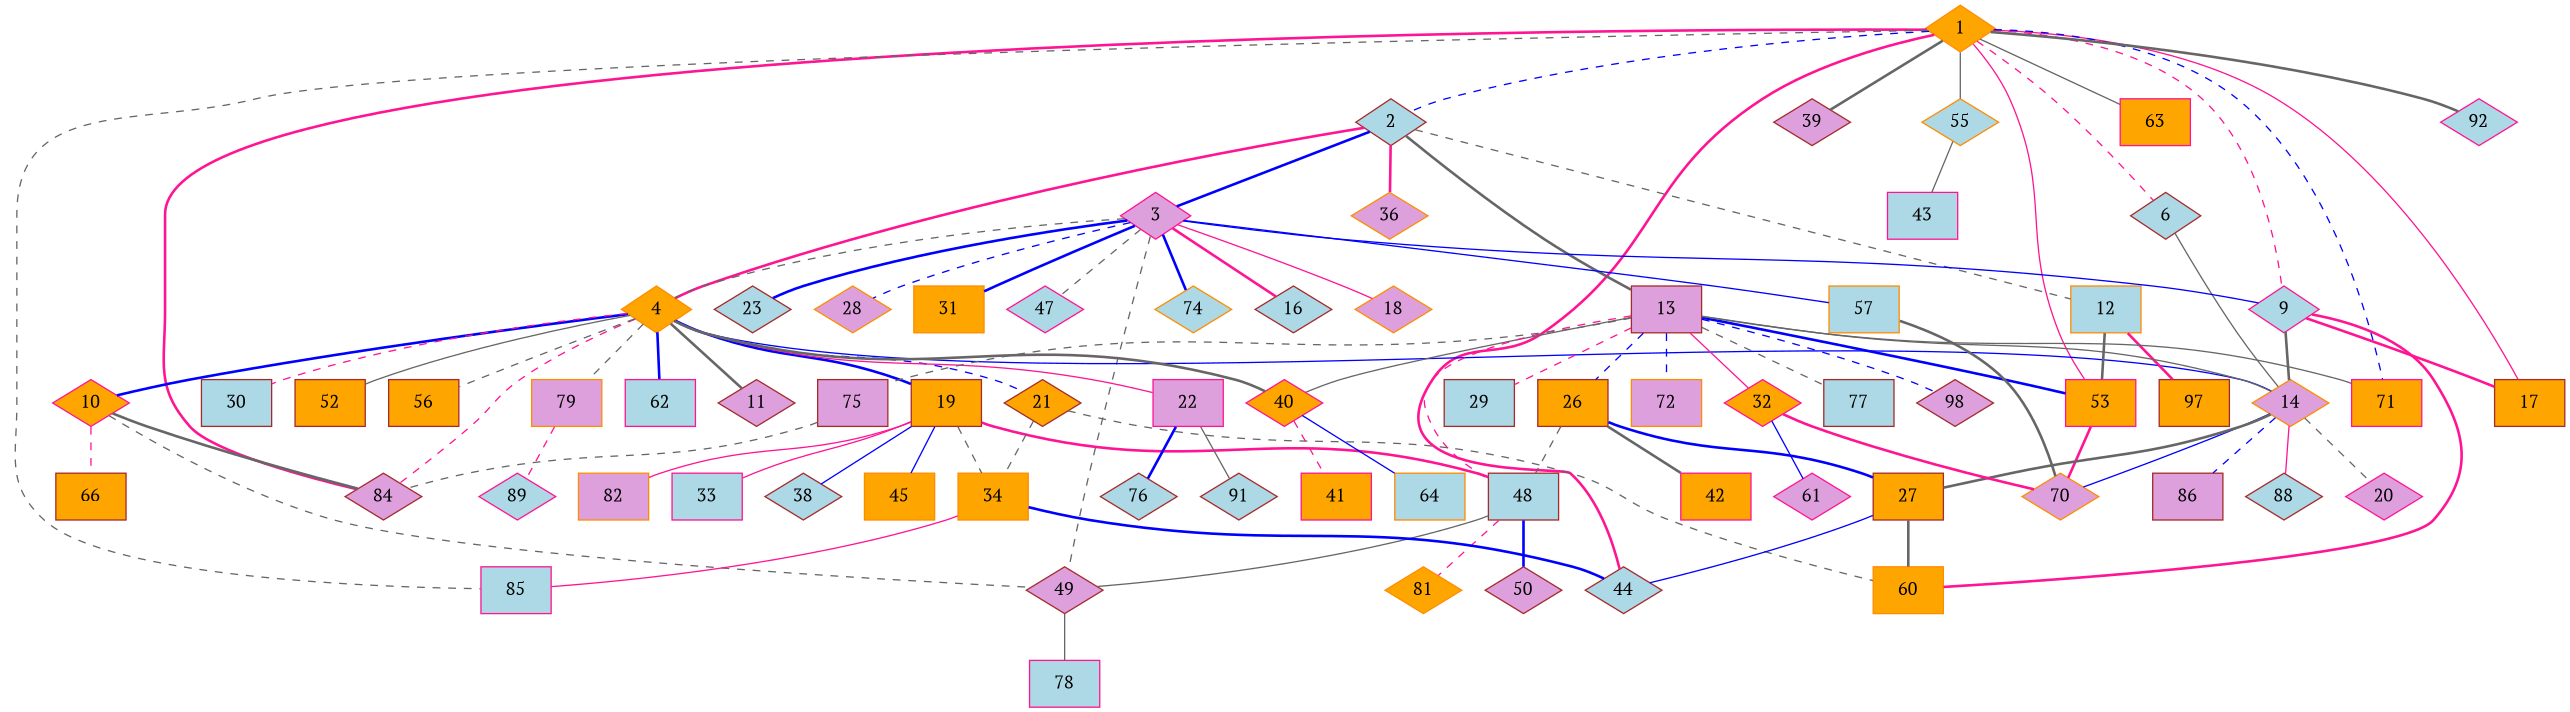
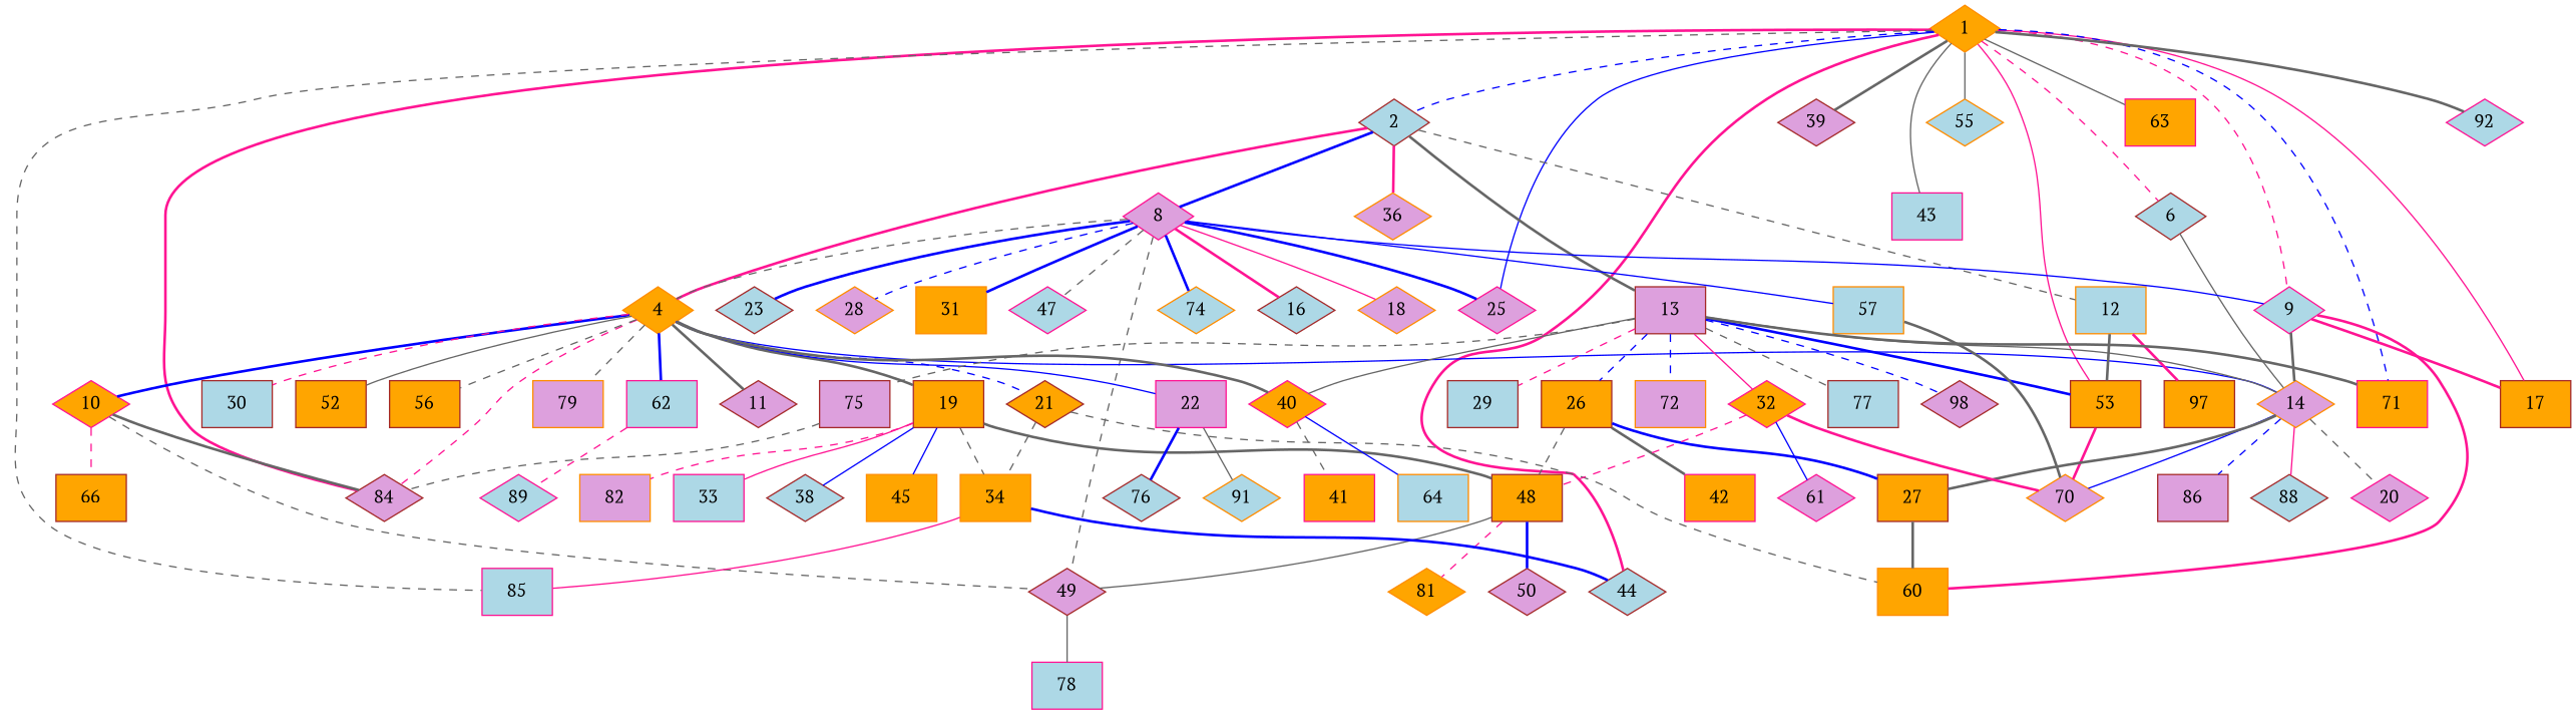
  graph {
    fontname="PT Serif"
    node [color=brown fillcolor=lightblue fontname="PT Serif" shape=diamond style=filled]
    edge [color=gray40 fontname="PT Serif" style=bold]
    1 [color=darkorange fillcolor=orange super="+7"]
    2 [super="+15"]
    6 [super="+90"]
    9 [color=deeppink super="+93"]
    17 [fillcolor=orange shape=box super="+95"]
+   25 [color=deeppink fillcolor=plum]
    39 [fillcolor=plum]
    43 [color=deeppink shape=box]
    44
-   53 [color=deeppink fillcolor=orange shape=box super="+87"]
+   53 [fillcolor=orange shape=box super="+87"]
    55 [color=darkorange]
    63 [color=deeppink fillcolor=orange shape=box]
    71 [color=deeppink fillcolor=orange shape=box]
    84 [fillcolor=plum super="+99"]
    85 [color=deeppink shape=box]
    92 [color=deeppink]
-   3 [color=deeppink fillcolor=plum super="+8"]
+   3 [color=deeppink fillcolor=plum super="+8" label=8]
    4 [color=darkorange fillcolor=orange super="+5"]
    12 [color=darkorange shape=box]
    13 [fillcolor=plum shape=box super="+83"]
    36 [color=darkorange fillcolor=plum]
    14 [color=darkorange fillcolor=plum super="+37"]
    60 [color=darkorange fillcolor=orange shape=box]
    70 [color=darkorange fillcolor=plum super="+96"]
    16
    18 [color=darkorange fillcolor=plum]
    23
    28 [color=darkorange fillcolor=plum]
    31 [color=darkorange fillcolor=orange shape=box]
    47 [color=deeppink]
    49 [fillcolor=plum super="+80"]
    57 [color=darkorange shape=box super="+69"]
    74 [color=darkorange]
    10 [color=deeppink fillcolor=orange super="+67"]
    11 [fillcolor=plum super="+35"]
    19 [fillcolor=orange shape=box super="+94"]
    21 [fillcolor=orange super="+73"]
    22 [color=deeppink fillcolor=plum shape=box super="+51"]
    30 [shape=box]
    40 [color=deeppink fillcolor=orange super="+46"]
    52 [fillcolor=orange shape=box]
    56 [fillcolor=orange shape=box]
    62 [color=deeppink shape=box]
    79 [color=darkorange fillcolor=plum shape=box]
    97 [fillcolor=orange shape=box]
    26 [fillcolor=orange shape=box]
    29 [shape=box]
    32 [color=deeppink fillcolor=orange]
-   48 [shape=box super="+100"]
+   48 [fillcolor=orange shape=box super="+100"]
    72 [color=darkorange fillcolor=plum shape=box]
    75 [fillcolor=plum shape=box]
    77 [shape=box]
    98 [fillcolor=plum]
    78 [color=deeppink shape=box]
    66 [fillcolor=orange shape=box]
    20 [color=deeppink fillcolor=plum super="+24"]
    27 [fillcolor=orange shape=box super="+59"]
    86 [fillcolor=plum shape=box]
    88
    33 [color=deeppink shape=box super="+58"]
    34 [color=darkorange fillcolor=orange shape=box super="+68"]
    38
    45 [color=darkorange fillcolor=orange shape=box super="+65"]
    82 [color=darkorange fillcolor=plum shape=box]
    76
-   91
+   91 [color=darkorange]
    41 [color=deeppink fillcolor=orange shape=box]
    64 [color=darkorange shape=box]
    89 [color=deeppink]
    42 [color=deeppink fillcolor=orange shape=box super="+54"]
    61 [color=deeppink fillcolor=plum]
    50 [fillcolor=plum]
    81 [color=darkorange fillcolor=orange]
    1 -- 2 [color=blue style=dashed]
    1 -- 6 [color=deeppink style=dashed]
    1 -- 9 [color=deeppink style=dashed]
    1 -- 17 [color=deeppink style=solid]
+   1 -- 25 [color=blue style=solid]
    1 -- 39
-   55 -- 43 [style=solid]
+   1 -- 43 [style=solid]
    1 -- 44 [color=deeppink]
    1 -- 53 [color=deeppink style=solid]
    1 -- 55 [style=solid]
    1 -- 63 [style=solid]
    1 -- 71 [color=blue style=dashed]
    1 -- 84 [color=deeppink]
    1 -- 85 [style=dashed]
    1 -- 92
    2 -- 3 [color=blue]
    2 -- 4 [color=deeppink]
    2 -- 12 [style=dashed]
    2 -- 13
    2 -- 36 [color=deeppink]
    6 -- 14 [style=solid]
    9 -- 17 [color=deeppink]
    9 -- 14
    9 -- 60 [color=deeppink]
    53 -- 70 [color=deeppink]
    3 -- 9 [color=blue style=solid]
+   3 -- 25 [color=blue]
    3 -- 4 [style=dashed weight=2]
    3 -- 16 [color=deeppink]
    3 -- 18 [color=deeppink style=solid]
    3 -- 23 [color=blue]
    3 -- 28 [color=blue style=dashed]
    3 -- 31 [color=blue]
    3 -- 47 [style=dashed]
    3 -- 49 [style=dashed]
    3 -- 57 [color=blue style=solid]
    3 -- 74 [color=blue]
    4 -- 84 [color=deeppink style=dashed]
    4 -- 14 [color=blue style=solid]
    4 -- 10 [color=blue]
    4 -- 11
-   4 -- 19 [color=blue]
+   4 -- 19
    4 -- 21 [color=blue style=dashed]
-   4 -- 22 [color=deeppink style=solid]
+   4 -- 22 [color=blue style=solid]
    4 -- 30 [color=deeppink style=dashed]
    4 -- 40
    4 -- 52 [style=solid]
    4 -- 56 [style=dashed]
    4 -- 62 [color=blue]
    4 -- 79 [style=dashed]
    12 -- 53
    12 -- 97 [color=deeppink]
    13 -- 53 [color=blue]
-   13 -- 71 [style=solid]
+   13 -- 71
    13 -- 14 [style=solid]
    13 -- 40 [style=solid]
    13 -- 26 [color=blue style=dashed]
    13 -- 29 [color=deeppink style=dashed]
    13 -- 32 [color=deeppink style=solid]
-   13 -- 48 [color=deeppink style=dashed]
+   32 -- 48 [color=deeppink style=dashed]
    13 -- 72 [color=blue style=dashed]
    13 -- 75 [style=dashed]
    13 -- 77 [style=dashed]
    13 -- 98 [color=blue style=dashed]
    14 -- 70 [color=blue style=solid]
    14 -- 20 [style=dashed]
    14 -- 27
    14 -- 86 [color=blue style=dashed]
    14 -- 88 [color=deeppink style=solid]
    49 -- 78 [style=solid]
    57 -- 70
    10 -- 84
    10 -- 49 [style=dashed]
    10 -- 66 [color=deeppink style=dashed]
-   19 -- 48 [color=deeppink]
+   19 -- 48
    19 -- 33 [color=deeppink style=solid]
    19 -- 34 [style=dashed]
    19 -- 38 [color=blue style=solid]
    19 -- 45 [color=blue style=solid]
-   19 -- 82 [color=deeppink style=solid]
+   19 -- 82 [color=deeppink style=dashed]
    21 -- 60 [style=dashed]
    21 -- 34 [style=dashed]
    22 -- 76 [color=blue]
    22 -- 91 [style=solid]
-   40 -- 41 [color=deeppink style=dashed]
+   40 -- 41 [style=dashed]
    40 -- 64 [color=blue style=solid]
-   79 -- 89 [color=deeppink style=dashed]
+   62 -- 89 [color=deeppink style=dashed]
    26 -- 48 [style=dashed]
    26 -- 27 [color=blue]
    26 -- 42
    32 -- 70 [color=deeppink]
    32 -- 61 [color=blue style=solid]
    48 -- 49 [style=solid]
    48 -- 50 [color=blue]
    48 -- 81 [color=deeppink style=dashed]
    75 -- 84 [style=dashed]
-   27 -- 44 [color=blue style=solid]
    27 -- 60
    34 -- 44 [color=blue]
    34 -- 85 [color=deeppink style=solid]
  }
